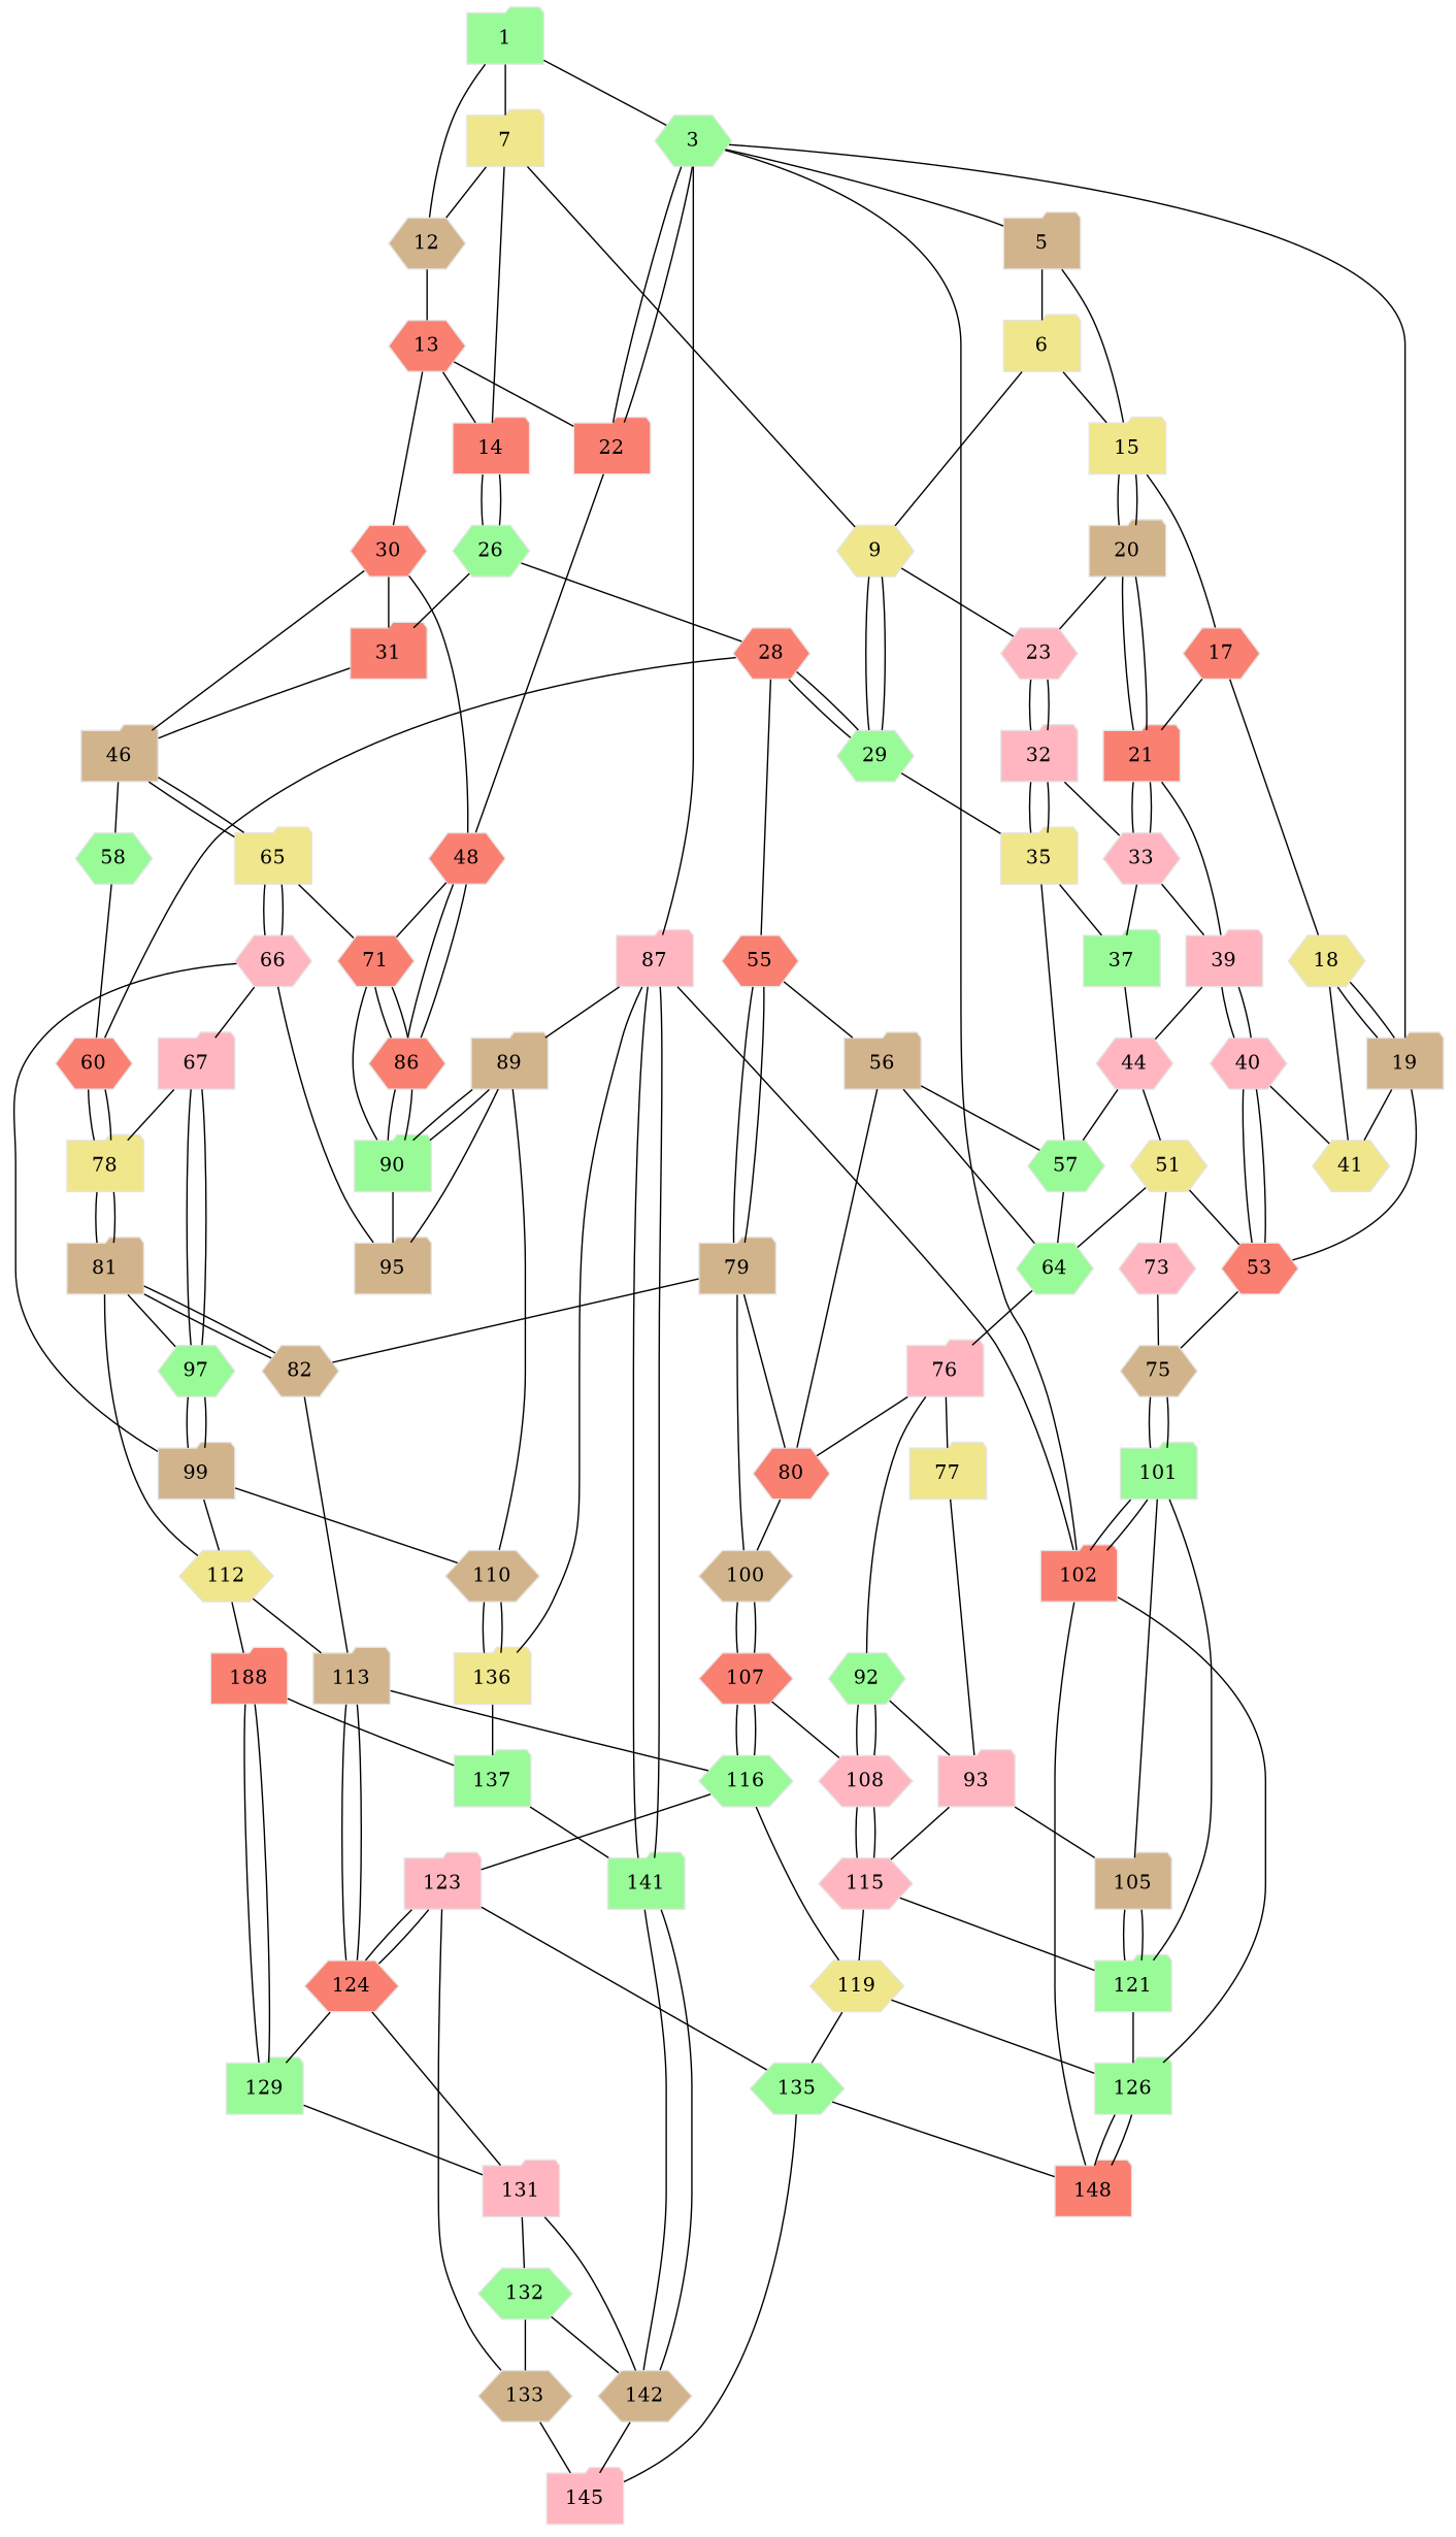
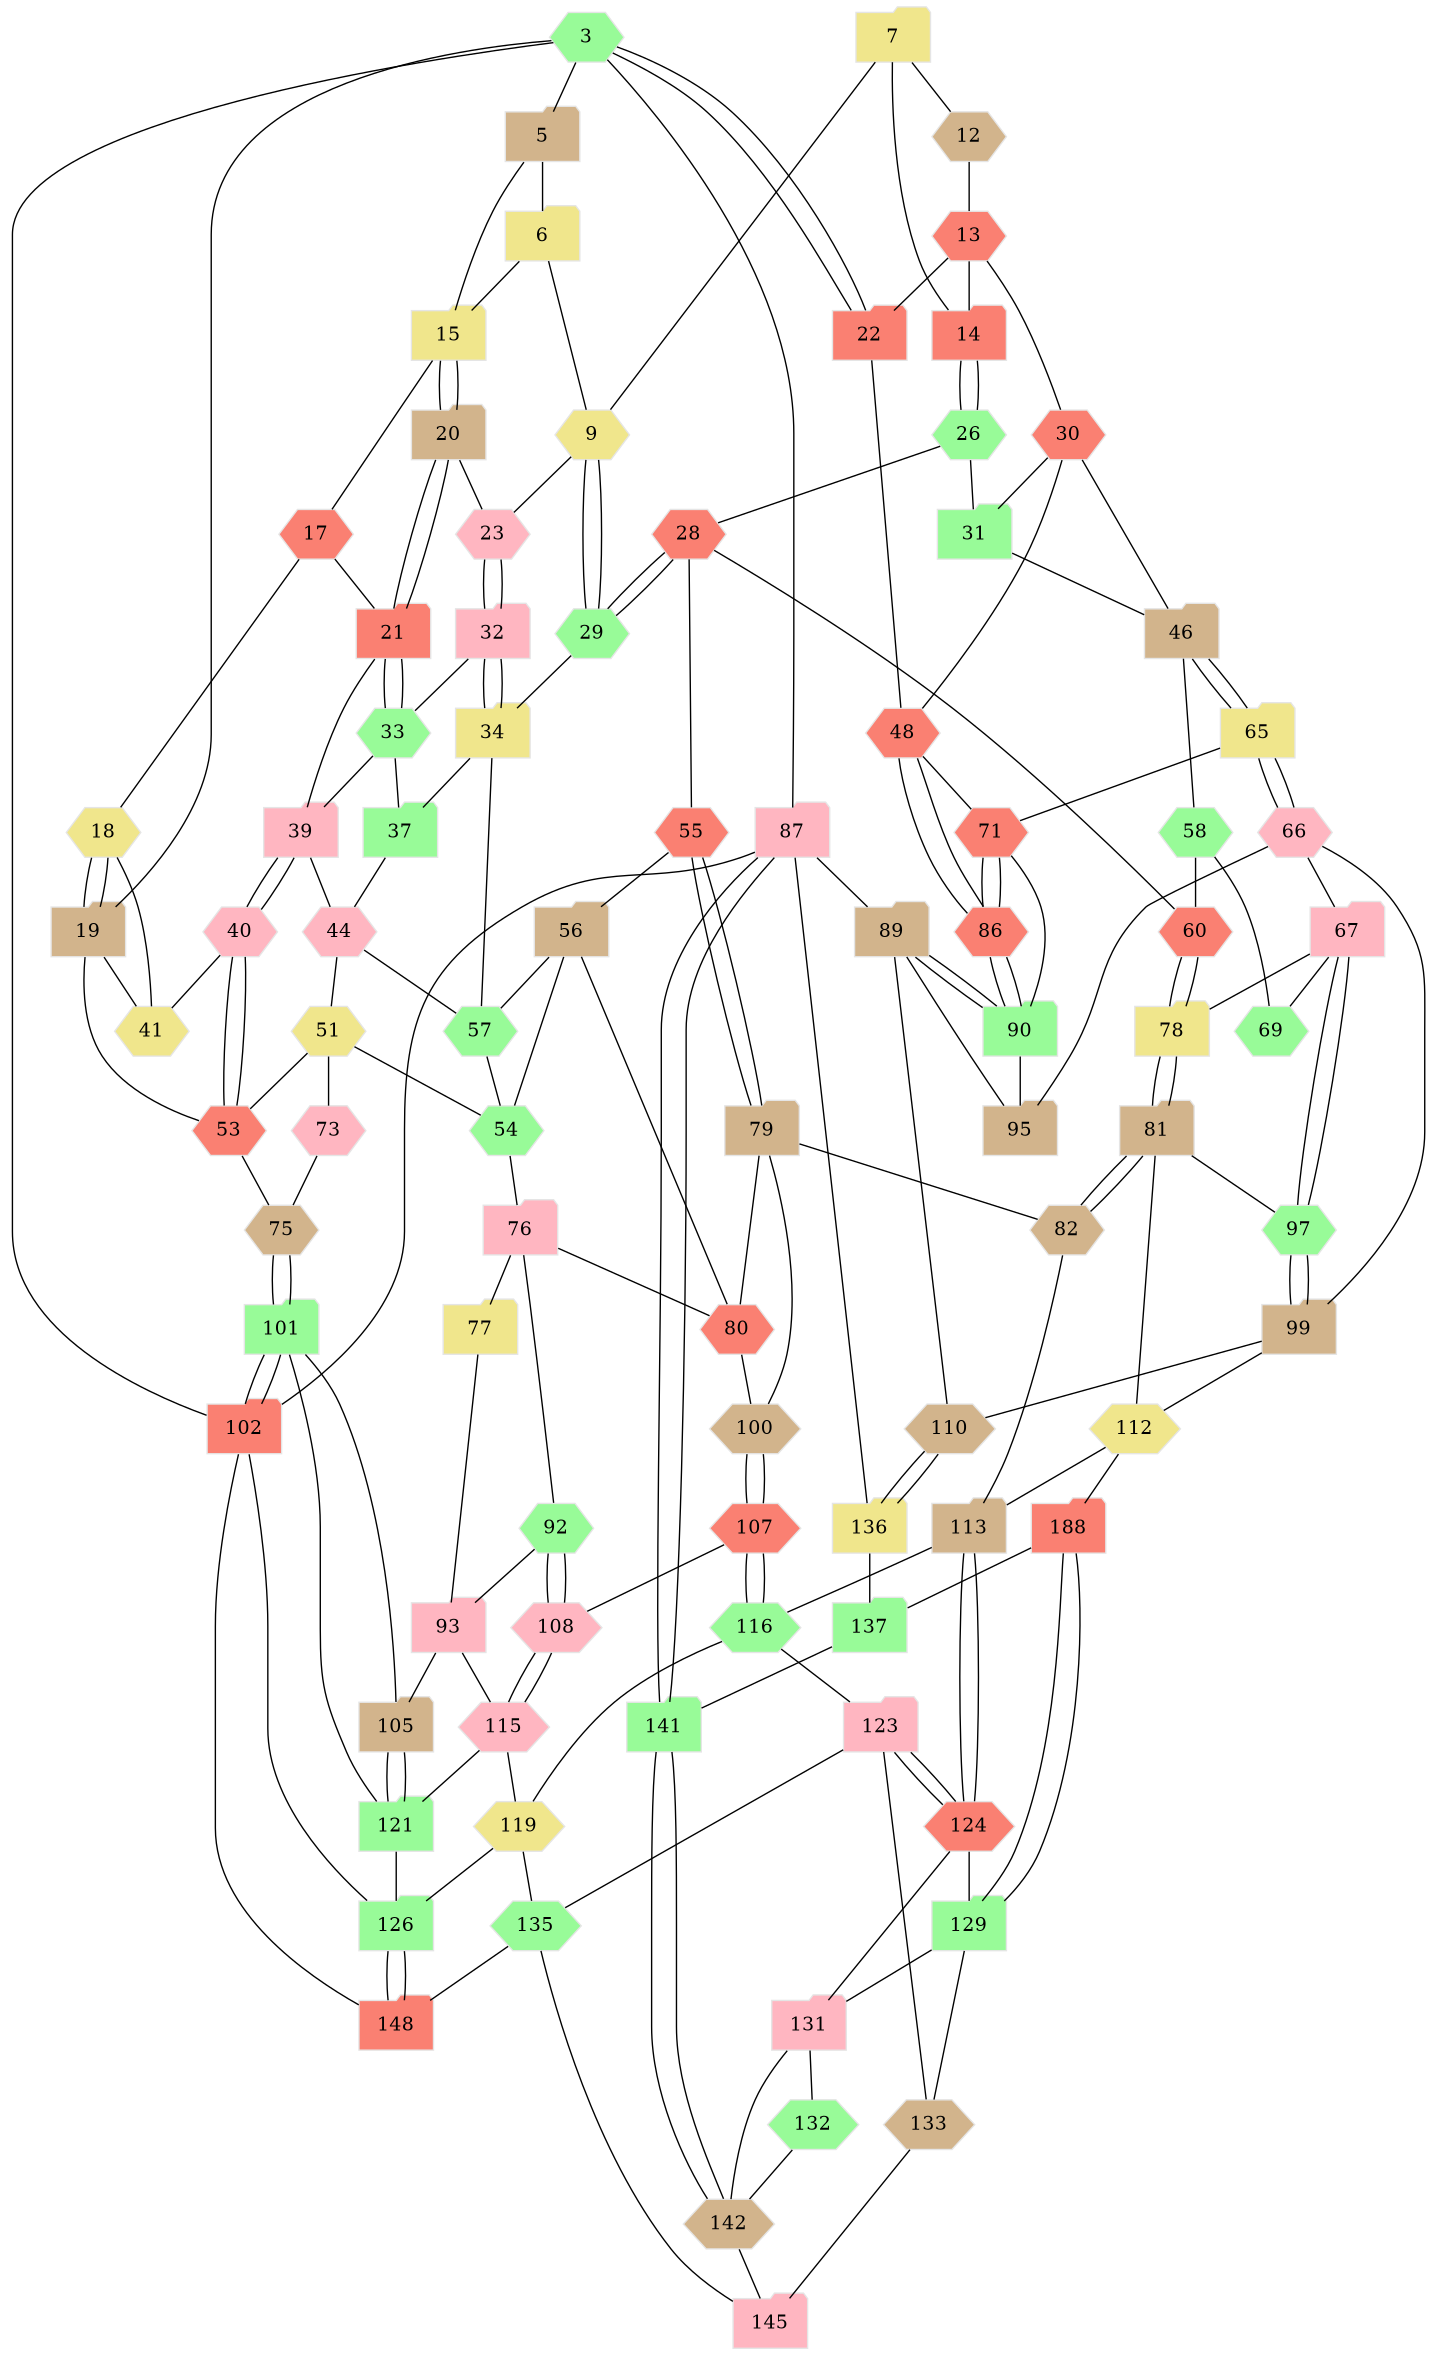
  graph {
    node [color=gray90 fillcolor=palegreen shape=hexagon style=filled]
-   1 [shape=folder super="+2"]
    3 [super="+4"]
    7 [fillcolor=khaki shape=folder super="+8"]
    12 [fillcolor=tan]
    5 [fillcolor=tan shape=folder]
    19 [fillcolor=tan shape=folder super="+43"]
    n7 [fillcolor=salmon label=22 shape=folder]
    87 [fillcolor=lightpink shape=folder super="+88"]
    102 [fillcolor=salmon shape=folder super="+103"]
    9 [fillcolor=khaki super="+10"]
    14 [fillcolor=salmon shape=folder]
    13 [fillcolor=salmon super="+25"]
    6 [fillcolor=khaki shape=folder super="+11"]
    15 [fillcolor=khaki shape=folder super="+16"]
    41 [fillcolor=khaki]
    53 [fillcolor=salmon super="+62"]
    48 [fillcolor=salmon super="+49"]
    89 [fillcolor=tan shape=folder super="+109"]
    136 [fillcolor=khaki shape=folder super="+138"]
    141 [shape=folder]
    126 [shape=folder super="+127"]
    148 [fillcolor=salmon shape=folder]
    17 [fillcolor=salmon]
    20 [fillcolor=tan shape=folder]
    23 [fillcolor=lightpink]
    29
    26 [super="+27"]
    32 [fillcolor=lightpink shape=folder]
-   34 [fillcolor=khaki shape=folder super="+36" label=35]
+   34 [fillcolor=khaki shape=folder super="+36"]
    30 [fillcolor=salmon super="+45"]
-   31 [fillcolor=salmon shape=folder super="+35"]
+   31 [shape=folder super="+35"]
    46 [fillcolor=tan shape=folder super="+47"]
    28 [fillcolor=salmon super="+54"]
    18 [fillcolor=khaki]
    21 [fillcolor=salmon shape=folder super="+22"]
-   33 [fillcolor=lightpink super="+38"]
+   33 [super="+38"]
    39 [fillcolor=lightpink shape=folder super="+42"]
    75 [fillcolor=tan]
    37 [shape=folder]
    44 [fillcolor=lightpink super="+50"]
    40 [fillcolor=lightpink]
    71 [fillcolor=salmon super="+72"]
    86 [fillcolor=salmon]
    55 [fillcolor=salmon]
    60 [fillcolor=salmon]
    56 [fillcolor=tan shape=folder super="+63"]
    79 [fillcolor=tan shape=folder super="+83"]
    78 [fillcolor=khaki shape=folder]
    57 [super="+61"]
    58 [super="+59"]
    65 [fillcolor=khaki shape=folder]
-   64 [super="+70"]
+   64 [super="+70" label=54]
    51 [fillcolor=khaki super="+52"]
    73 [fillcolor=lightpink super="+74"]
+   69
    66 [fillcolor=lightpink super="+96"]
    90 [shape=folder super="+94"]
    76 [fillcolor=lightpink shape=folder super="+85"]
    101 [shape=folder super="+106"]
    80 [fillcolor=salmon super="+84"]
    82 [fillcolor=tan]
    100 [fillcolor=tan]
    81 [fillcolor=tan shape=folder super="+98"]
    77 [fillcolor=khaki shape=folder super="+91"]
    92
    67 [fillcolor=lightpink shape=folder super="+68"]
    95 [fillcolor=tan shape=folder]
    99 [fillcolor=tan shape=folder super="+111"]
    97
    112 [fillcolor=khaki super="+117"]
    110 [fillcolor=tan]
    93 [fillcolor=lightpink shape=folder super="+104"]
    105 [fillcolor=tan shape=folder]
    121 [shape=folder super="+122"]
    108 [fillcolor=lightpink]
    115 [fillcolor=lightpink super="+120"]
    113 [fillcolor=tan shape=folder super="+114"]
    107 [fillcolor=salmon]
    n79 [fillcolor=salmon label=188 shape=folder]
    116 [super="+118"]
    124 [fillcolor=salmon super="+130"]
    137 [shape=folder super="+140"]
    142 [fillcolor=tan super="+143"]
    119 [fillcolor=khaki super="+125"]
    123 [fillcolor=lightpink shape=folder super="+134"]
    129 [shape=folder]
    131 [fillcolor=lightpink shape=folder super="+139"]
    135 [super="+146"]
    133 [fillcolor=tan super="+144"]
    145 [fillcolor=lightpink shape=folder super="+147"]
    132
-   1 -- 3
-   1 -- 7
-   1 -- 12
    3 -- 5
    3 -- 19
    3 -- n7
    3 -- n7
    3 -- 87
    3 -- 102
    7 -- 12
    7 -- 9
    7 -- 14
    12 -- 13
    5 -- 6
    5 -- 15
    19 -- 41
    19 -- 53
    n7 -- 48
    87 -- 102
    87 -- 89
    87 -- 136
    87 -- 141
    87 -- 141
    102 -- 126
    102 -- 148
    9 -- 23
    9 -- 29
    9 -- 29
    14 -- 26
    14 -- 26
    13 -- n7
    13 -- 14
    13 -- 30
    6 -- 9
    6 -- 15
    15 -- 17
    15 -- 20
    15 -- 20
    53 -- 75
    48 -- 71
    48 -- 86
    48 -- 86
    89 -- 90
    89 -- 90
    89 -- 95
    89 -- 110
    136 -- 137 [weight=2]
    141 -- 142
    141 -- 142
    126 -- 148
    126 -- 148
    17 -- 18
    17 -- 21
    20 -- 23
    20 -- 21
    20 -- 21
    23 -- 32
    23 -- 32
    29 -- 34
    26 -- 31 [weight=2]
    26 -- 28
    32 -- 34
    32 -- 34
    32 -- 33
    34 -- 37
    34 -- 57
    30 -- 48
    30 -- 31
    30 -- 46
    31 -- 46
    46 -- 58
    46 -- 65
    46 -- 65
    28 -- 29
    28 -- 29
    28 -- 55
    28 -- 60
    18 -- 19
    18 -- 19
    18 -- 41
    21 -- 33
    21 -- 33
    21 -- 39
    33 -- 39
    33 -- 37
    39 -- 44
    39 -- 40
    39 -- 40
    75 -- 101
    75 -- 101
    37 -- 44
    44 -- 57
    44 -- 51
    40 -- 41
    40 -- 53
    40 -- 53
    71 -- 86
    71 -- 86
    71 -- 90
    86 -- 90
    86 -- 90
    55 -- 56
    55 -- 79
    55 -- 79
    60 -- 78
    60 -- 78
    56 -- 57
    56 -- 64
    56 -- 80
    79 -- 80
    79 -- 82
    79 -- 100
    78 -- 81
    78 -- 81
    57 -- 64
    58 -- 60
+   58 -- 69 [weight=2]
    65 -- 71
    65 -- 66
    65 -- 66
    64 -- 76
    51 -- 53
    51 -- 64
    51 -- 73
    73 -- 75
    66 -- 67
    66 -- 95
    66 -- 99
    90 -- 95
    76 -- 80
    76 -- 77
    76 -- 92
    101 -- 102
    101 -- 102
    101 -- 105
    101 -- 121
    80 -- 100
    82 -- 113
    100 -- 107
    100 -- 107
    81 -- 82
    81 -- 82
    81 -- 97
    81 -- 112
    77 -- 93
    92 -- 93
    92 -- 108
    92 -- 108
    67 -- 78
+   67 -- 69
    67 -- 97
    67 -- 97
    99 -- 112
    99 -- 110
    97 -- 99
    97 -- 99
    112 -- 113
    112 -- n79
    110 -- 136
    110 -- 136
    93 -- 105
    93 -- 115
    105 -- 121
    105 -- 121
    121 -- 126
    108 -- 115
    108 -- 115
    115 -- 121
    115 -- 119
    113 -- 116
    113 -- 124
    113 -- 124
    107 -- 108
    107 -- 116
    107 -- 116
    n79 -- 137
    n79 -- 129
    n79 -- 129
    116 -- 119
    116 -- 123
    124 -- 129
    124 -- 131
    137 -- 141
    142 -- 145
    119 -- 126
    119 -- 135
    123 -- 124
    123 -- 124
    123 -- 135
    123 -- 133
    129 -- 131
    131 -- 142
    131 -- 132
    135 -- 148
    135 -- 145
    133 -- 145 [weight=2]
    132 -- 142
-   132 -- 133
+   129 -- 133
  }
